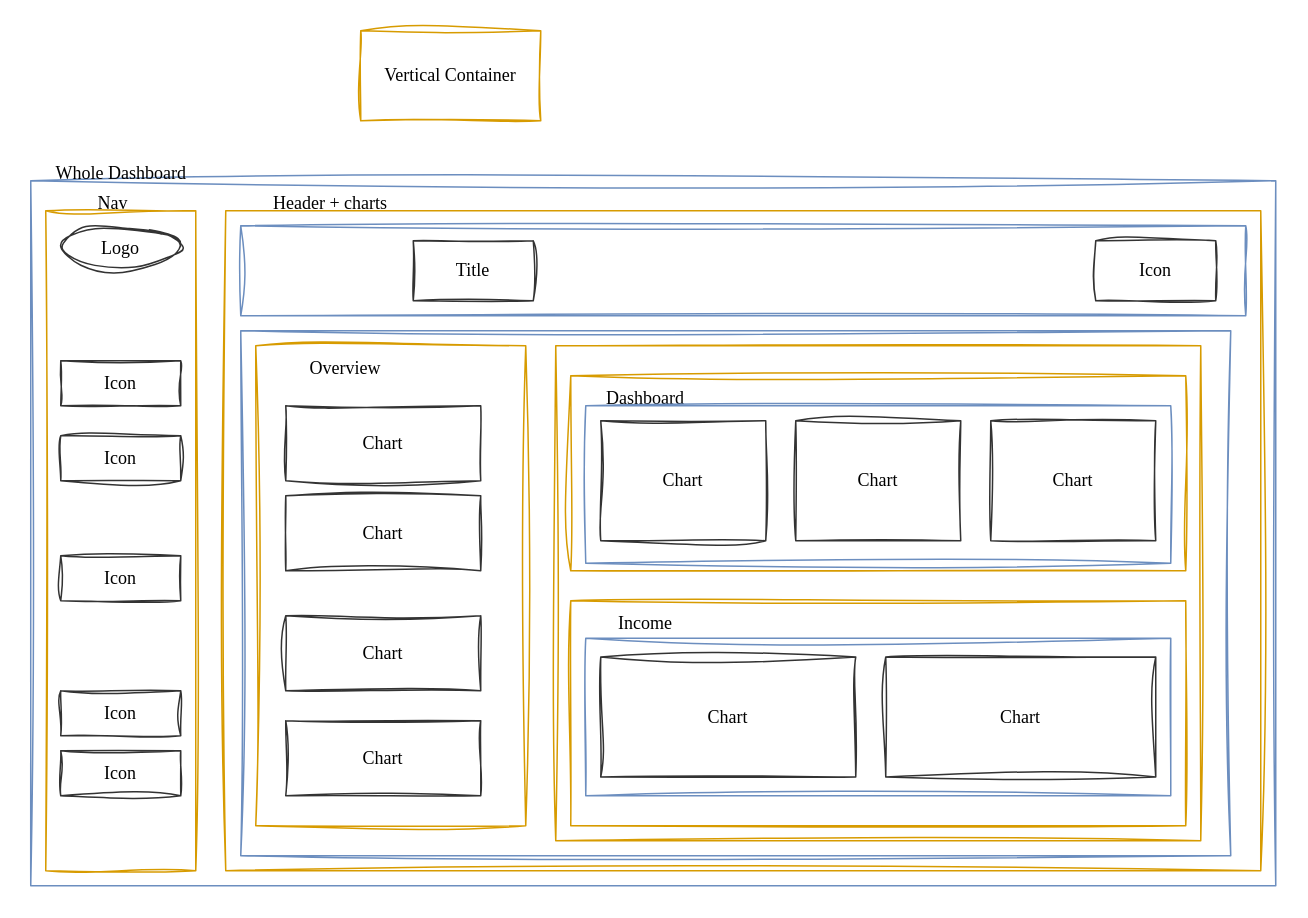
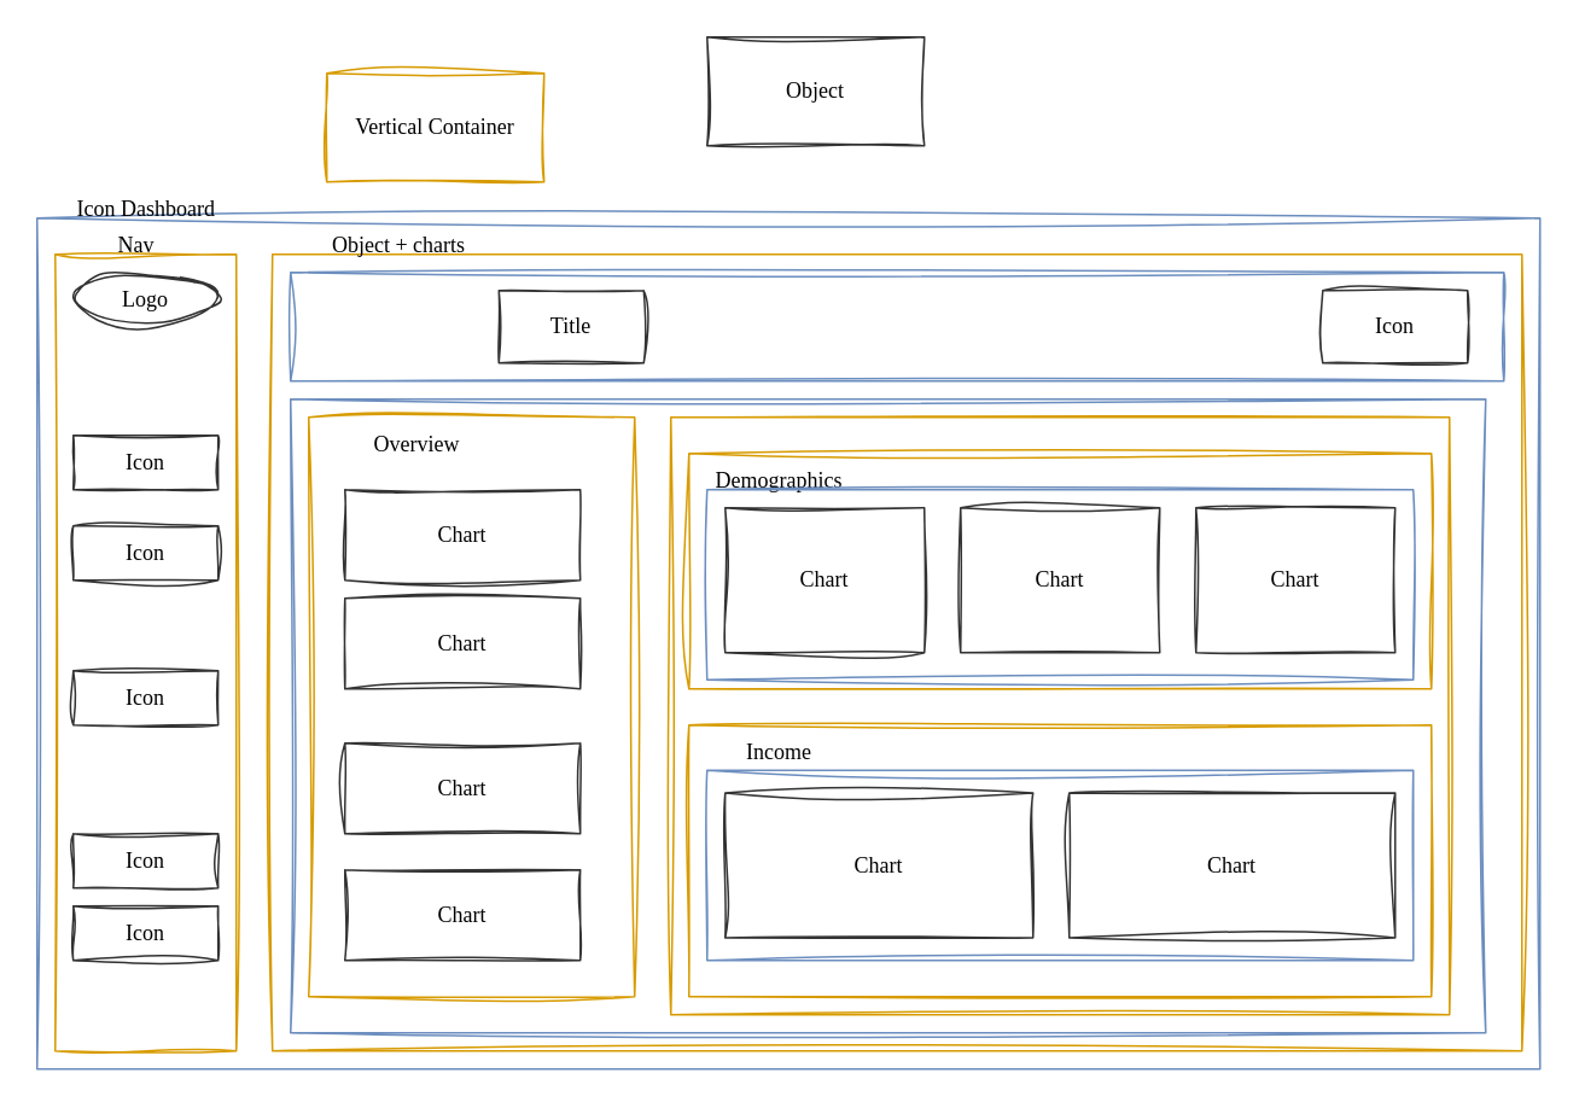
  <mxCell id="0" />
  <mxCell id="1" parent="0" />
- <mxCell id="2" value="Vertical Container" style="rounded=0;whiteSpace=wrap;html=1;sketch=1;hachureGap=4;jiggle=2;curveFitting=1;fontFamily=Architects Daughter;fontSource=https%3A%2F%2Ffonts.googleapis.com%2Fcss%3Ffamily%3DArchitects%2BDaughter;fillColor=none;strokeColor=#d79b00;" vertex="1" parent="1"><mxGeometry x="240" y="20" width="120" height="60" as="geometry" /></mxCell>
+ <mxCell id="2" value="Vertical Container" style="rounded=0;whiteSpace=wrap;html=1;sketch=1;hachureGap=4;jiggle=2;curveFitting=1;fontFamily=Architects Daughter;fontSource=https%3A%2F%2Ffonts.googleapis.com%2Fcss%3Ffamily%3DArchitects%2BDaughter;fillColor=none;strokeColor=#d79b00;" vertex="1" parent="1"><mxGeometry x="180" y="40" width="120" height="60" as="geometry" /></mxCell>
+ <mxCell id="3" value="Object" style="rounded=0;whiteSpace=wrap;html=1;sketch=1;hachureGap=4;jiggle=2;curveFitting=1;fontFamily=Architects Daughter;fontSource=https%3A%2F%2Ffonts.googleapis.com%2Fcss%3Ffamily%3DArchitects%2BDaughter;fillColor=none;strokeColor=#333333;" vertex="1" parent="1"><mxGeometry x="390" y="20" width="120" height="60" as="geometry" /></mxCell>
  <mxCell id="4" value="" style="rounded=0;whiteSpace=wrap;html=1;sketch=1;hachureGap=4;jiggle=2;curveFitting=1;fontFamily=Architects Daughter;fontSource=https%3A%2F%2Ffonts.googleapis.com%2Fcss%3Ffamily%3DArchitects%2BDaughter;fillColor=none;strokeColor=#6c8ebf;" vertex="1" parent="1"><mxGeometry y="120" width="830" height="470" as="geometry" x="20" /></mxCell>
- <mxCell id="5" value="Whole Dashboard" style="text;html=1;align=center;verticalAlign=middle;resizable=0;points=[];autosize=1;strokeColor=none;fillColor=none;fontFamily=Architects Daughter;fontSource=https%3A%2F%2Ffonts.googleapis.com%2Fcss%3Ffamily%3DArchitects%2BDaughter;" vertex="1" parent="1"><mxGeometry y="100" width="120" height="30" as="geometry" x="20" /></mxCell>
+ <mxCell id="5" value="Icon Dashboard" style="text;html=1;align=center;verticalAlign=middle;resizable=0;points=[];autosize=1;strokeColor=none;fillColor=none;fontFamily=Architects Daughter;fontSource=https%3A%2F%2Ffonts.googleapis.com%2Fcss%3Ffamily%3DArchitects%2BDaughter;" vertex="1" parent="1"><mxGeometry y="100" width="120" height="30" as="geometry" x="20" /></mxCell>
  <mxCell id="6" value="" style="rounded=0;whiteSpace=wrap;html=1;sketch=1;hachureGap=4;jiggle=2;curveFitting=1;fontFamily=Architects Daughter;fontSource=https%3A%2F%2Ffonts.googleapis.com%2Fcss%3Ffamily%3DArchitects%2BDaughter;fillColor=none;strokeColor=#d79b00;" vertex="1" parent="1"><mxGeometry x="30" y="140" width="100" height="440" as="geometry" /></mxCell>
  <mxCell id="7" value="Logo" style="ellipse;whiteSpace=wrap;html=1;sketch=1;hachureGap=4;jiggle=2;curveFitting=1;fontFamily=Architects Daughter;fontSource=https%3A%2F%2Ffonts.googleapis.com%2Fcss%3Ffamily%3DArchitects%2BDaughter;fillColor=none;strokeColor=#333333;" vertex="1" parent="1"><mxGeometry x="40" y="150" width="80" height="30" as="geometry" /></mxCell>
  <mxCell id="8" value="Icon" style="rounded=0;whiteSpace=wrap;html=1;sketch=1;hachureGap=4;jiggle=2;curveFitting=1;fontFamily=Architects Daughter;fontSource=https%3A%2F%2Ffonts.googleapis.com%2Fcss%3Ffamily%3DArchitects%2BDaughter;fillColor=none;strokeColor=#333333;" vertex="1" parent="1"><mxGeometry x="40" y="240" width="80" height="30" as="geometry" /></mxCell>
  <mxCell id="9" value="Icon" style="rounded=0;whiteSpace=wrap;html=1;sketch=1;hachureGap=4;jiggle=2;curveFitting=1;fontFamily=Architects Daughter;fontSource=https%3A%2F%2Ffonts.googleapis.com%2Fcss%3Ffamily%3DArchitects%2BDaughter;fillColor=none;strokeColor=#333333;" vertex="1" parent="1"><mxGeometry x="40" y="290" width="80" height="30" as="geometry" /></mxCell>
  <mxCell id="10" value="Icon" style="rounded=0;whiteSpace=wrap;html=1;sketch=1;hachureGap=4;jiggle=2;curveFitting=1;fontFamily=Architects Daughter;fontSource=https%3A%2F%2Ffonts.googleapis.com%2Fcss%3Ffamily%3DArchitects%2BDaughter;fillColor=none;strokeColor=#333333;" vertex="1" parent="1"><mxGeometry x="40" y="370" width="80" height="30" as="geometry" /></mxCell>
  <mxCell id="11" value="Icon" style="rounded=0;whiteSpace=wrap;html=1;sketch=1;hachureGap=4;jiggle=2;curveFitting=1;fontFamily=Architects Daughter;fontSource=https%3A%2F%2Ffonts.googleapis.com%2Fcss%3Ffamily%3DArchitects%2BDaughter;fillColor=none;strokeColor=#333333;" vertex="1" parent="1"><mxGeometry x="40" y="460" width="80" height="30" as="geometry" /></mxCell>
  <mxCell id="12" value="Icon" style="rounded=0;whiteSpace=wrap;html=1;sketch=1;hachureGap=4;jiggle=2;curveFitting=1;fontFamily=Architects Daughter;fontSource=https%3A%2F%2Ffonts.googleapis.com%2Fcss%3Ffamily%3DArchitects%2BDaughter;fillColor=none;strokeColor=#333333;" vertex="1" parent="1"><mxGeometry x="40" y="500" width="80" height="30" as="geometry" /></mxCell>
  <mxCell id="13" value="Nav" style="text;html=1;align=center;verticalAlign=middle;whiteSpace=wrap;rounded=0;fontFamily=Architects Daughter;fontSource=https%3A%2F%2Ffonts.googleapis.com%2Fcss%3Ffamily%3DArchitects%2BDaughter;" vertex="1" parent="1"><mxGeometry x="30" y="130" width="90" height="10" as="geometry" /></mxCell>
  <mxCell id="14" value="" style="rounded=0;whiteSpace=wrap;html=1;sketch=1;hachureGap=4;jiggle=2;curveFitting=1;fontFamily=Architects Daughter;fontSource=https%3A%2F%2Ffonts.googleapis.com%2Fcss%3Ffamily%3DArchitects%2BDaughter;fillColor=none;strokeColor=#d79b00;" vertex="1" parent="1"><mxGeometry x="150" y="140" width="690" height="440" as="geometry" /></mxCell>
- <mxCell id="15" value="Header + charts" style="text;html=1;align=center;verticalAlign=middle;whiteSpace=wrap;rounded=0;fontFamily=Architects Daughter;fontSource=https%3A%2F%2Ffonts.googleapis.com%2Fcss%3Ffamily%3DArchitects%2BDaughter;" vertex="1" parent="1"><mxGeometry x="170" y="130" width="100" height="10" as="geometry" /></mxCell>
+ <mxCell id="15" value="Object + charts" style="text;html=1;align=center;verticalAlign=middle;whiteSpace=wrap;rounded=0;fontFamily=Architects Daughter;fontSource=https%3A%2F%2Ffonts.googleapis.com%2Fcss%3Ffamily%3DArchitects%2BDaughter;" vertex="1" parent="1"><mxGeometry x="170" y="130" width="100" height="10" as="geometry" /></mxCell>
  <mxCell id="16" value="" style="rounded=0;whiteSpace=wrap;html=1;sketch=1;hachureGap=4;jiggle=2;curveFitting=1;fontFamily=Architects Daughter;fontSource=https%3A%2F%2Ffonts.googleapis.com%2Fcss%3Ffamily%3DArchitects%2BDaughter;fillColor=none;strokeColor=#6c8ebf;" vertex="1" parent="1"><mxGeometry x="160" y="150" width="670" height="60" as="geometry" /></mxCell>
  <mxCell id="17" value="Title" style="rounded=0;whiteSpace=wrap;html=1;sketch=1;hachureGap=4;jiggle=2;curveFitting=1;fontFamily=Architects Daughter;fontSource=https%3A%2F%2Ffonts.googleapis.com%2Fcss%3Ffamily%3DArchitects%2BDaughter;fillColor=none;strokeColor=#333333;" vertex="1" parent="1"><mxGeometry x="275" y="160" width="80" height="40" as="geometry" /></mxCell>
  <mxCell id="18" value="Icon" style="rounded=0;whiteSpace=wrap;html=1;sketch=1;hachureGap=4;jiggle=2;curveFitting=1;fontFamily=Architects Daughter;fontSource=https%3A%2F%2Ffonts.googleapis.com%2Fcss%3Ffamily%3DArchitects%2BDaughter;fillColor=none;strokeColor=#333333;" vertex="1" parent="1"><mxGeometry x="730" y="160" width="80" height="40" as="geometry" /></mxCell>
  <mxCell id="19" value="" style="rounded=0;whiteSpace=wrap;html=1;hachureGap=4;fontFamily=Architects Daughter;fontSource=https%3A%2F%2Ffonts.googleapis.com%2Fcss%3Ffamily%3DArchitects%2BDaughter;fillColor=none;strokeColor=#6c8ebf;sketch=1;curveFitting=1;jiggle=2;glass=0;shadow=0;" vertex="1" parent="1"><mxGeometry x="160" y="220" width="660" height="350" as="geometry" /></mxCell>
  <mxCell id="20" value="" style="rounded=0;whiteSpace=wrap;html=1;sketch=1;hachureGap=4;jiggle=2;curveFitting=1;fontFamily=Architects Daughter;fontSource=https%3A%2F%2Ffonts.googleapis.com%2Fcss%3Ffamily%3DArchitects%2BDaughter;fillColor=none;strokeColor=#d79b00;" vertex="1" parent="1"><mxGeometry x="170" y="230" width="180" height="320" as="geometry" /></mxCell>
  <mxCell id="21" value="Chart" style="rounded=0;whiteSpace=wrap;html=1;sketch=1;hachureGap=4;jiggle=2;curveFitting=1;fontFamily=Architects Daughter;fontSource=https%3A%2F%2Ffonts.googleapis.com%2Fcss%3Ffamily%3DArchitects%2BDaughter;fillColor=none;strokeColor=#333333;" vertex="1" parent="1"><mxGeometry x="190" y="270" width="130" height="50" as="geometry" /></mxCell>
  <mxCell id="22" value="Overview" style="text;html=1;align=center;verticalAlign=middle;whiteSpace=wrap;rounded=0;fontFamily=Architects Daughter;fontSource=https%3A%2F%2Ffonts.googleapis.com%2Fcss%3Ffamily%3DArchitects%2BDaughter;" vertex="1" parent="1"><mxGeometry x="180" y="240" width="100" height="10" as="geometry" /></mxCell>
  <mxCell id="23" value="Chart" style="rounded=0;whiteSpace=wrap;html=1;sketch=1;hachureGap=4;jiggle=2;curveFitting=1;fontFamily=Architects Daughter;fontSource=https%3A%2F%2Ffonts.googleapis.com%2Fcss%3Ffamily%3DArchitects%2BDaughter;fillColor=none;strokeColor=#333333;" vertex="1" parent="1"><mxGeometry x="190" y="330" width="130" height="50" as="geometry" /></mxCell>
  <mxCell id="24" value="Chart" style="rounded=0;whiteSpace=wrap;html=1;sketch=1;hachureGap=4;jiggle=2;curveFitting=1;fontFamily=Architects Daughter;fontSource=https%3A%2F%2Ffonts.googleapis.com%2Fcss%3Ffamily%3DArchitects%2BDaughter;fillColor=none;strokeColor=#333333;" vertex="1" parent="1"><mxGeometry x="190" y="410" width="130" height="50" as="geometry" /></mxCell>
  <mxCell id="25" value="Chart" style="rounded=0;whiteSpace=wrap;html=1;sketch=1;hachureGap=4;jiggle=2;curveFitting=1;fontFamily=Architects Daughter;fontSource=https%3A%2F%2Ffonts.googleapis.com%2Fcss%3Ffamily%3DArchitects%2BDaughter;fillColor=none;strokeColor=#333333;" vertex="1" parent="1"><mxGeometry x="190" y="480" width="130" height="50" as="geometry" /></mxCell>
  <mxCell id="26" value="" style="rounded=0;whiteSpace=wrap;html=1;sketch=1;hachureGap=4;jiggle=2;curveFitting=1;fontFamily=Architects Daughter;fontSource=https%3A%2F%2Ffonts.googleapis.com%2Fcss%3Ffamily%3DArchitects%2BDaughter;fillColor=none;strokeColor=#d79b00;" vertex="1" parent="1"><mxGeometry x="370" y="230" width="430" height="330" as="geometry" /></mxCell>
  <mxCell id="27" value="" style="rounded=0;whiteSpace=wrap;html=1;sketch=1;hachureGap=4;jiggle=2;curveFitting=1;fontFamily=Architects Daughter;fontSource=https%3A%2F%2Ffonts.googleapis.com%2Fcss%3Ffamily%3DArchitects%2BDaughter;fillColor=none;strokeColor=#d79b00;" vertex="1" parent="1"><mxGeometry x="380" y="250" width="410" height="130" as="geometry" /></mxCell>
  <mxCell id="28" value="" style="rounded=0;whiteSpace=wrap;html=1;sketch=1;hachureGap=4;jiggle=2;curveFitting=1;fontFamily=Architects Daughter;fontSource=https%3A%2F%2Ffonts.googleapis.com%2Fcss%3Ffamily%3DArchitects%2BDaughter;fillColor=none;strokeColor=#d79b00;" vertex="1" parent="1"><mxGeometry x="380" y="400" width="410" height="150" as="geometry" /></mxCell>
- <mxCell id="29" value="Dashboard" style="text;html=1;align=center;verticalAlign=middle;whiteSpace=wrap;rounded=0;fontFamily=Architects Daughter;fontSource=https%3A%2F%2Ffonts.googleapis.com%2Fcss%3Ffamily%3DArchitects%2BDaughter;" vertex="1" parent="1"><mxGeometry x="380" y="260" width="100" height="10" as="geometry" /></mxCell>
+ <mxCell id="29" value="Demographics" style="text;html=1;align=center;verticalAlign=middle;whiteSpace=wrap;rounded=0;fontFamily=Architects Daughter;fontSource=https%3A%2F%2Ffonts.googleapis.com%2Fcss%3Ffamily%3DArchitects%2BDaughter;" vertex="1" parent="1"><mxGeometry x="380" y="260" width="100" height="10" as="geometry" /></mxCell>
  <mxCell id="30" value="Income" style="text;html=1;align=center;verticalAlign=middle;whiteSpace=wrap;rounded=0;fontFamily=Architects Daughter;fontSource=https%3A%2F%2Ffonts.googleapis.com%2Fcss%3Ffamily%3DArchitects%2BDaughter;" vertex="1" parent="1"><mxGeometry x="380" y="410" width="100" height="10" as="geometry" /></mxCell>
  <mxCell id="31" value="" style="rounded=0;whiteSpace=wrap;html=1;sketch=1;hachureGap=4;jiggle=2;curveFitting=1;fontFamily=Architects Daughter;fontSource=https%3A%2F%2Ffonts.googleapis.com%2Fcss%3Ffamily%3DArchitects%2BDaughter;fillColor=none;strokeColor=#6c8ebf;" vertex="1" parent="1"><mxGeometry x="390" y="425" width="390" height="105" as="geometry" /></mxCell>
  <mxCell id="32" value="" style="rounded=0;whiteSpace=wrap;html=1;sketch=1;hachureGap=4;jiggle=2;curveFitting=1;fontFamily=Architects Daughter;fontSource=https%3A%2F%2Ffonts.googleapis.com%2Fcss%3Ffamily%3DArchitects%2BDaughter;fillColor=none;strokeColor=#6c8ebf;" vertex="1" parent="1"><mxGeometry x="390" y="270" width="390" height="105" as="geometry" /></mxCell>
  <mxCell id="33" value="Chart" style="rounded=0;whiteSpace=wrap;html=1;sketch=1;hachureGap=4;jiggle=2;curveFitting=1;fontFamily=Architects Daughter;fontSource=https%3A%2F%2Ffonts.googleapis.com%2Fcss%3Ffamily%3DArchitects%2BDaughter;fillColor=none;strokeColor=#333333;" vertex="1" parent="1"><mxGeometry x="400" y="280" width="110" height="80" as="geometry" /></mxCell>
  <mxCell id="34" value="Chart" style="rounded=0;whiteSpace=wrap;html=1;sketch=1;hachureGap=4;jiggle=2;curveFitting=1;fontFamily=Architects Daughter;fontSource=https%3A%2F%2Ffonts.googleapis.com%2Fcss%3Ffamily%3DArchitects%2BDaughter;fillColor=none;strokeColor=#333333;" vertex="1" parent="1"><mxGeometry x="530" y="280" width="110" height="80" as="geometry" /></mxCell>
  <mxCell id="35" value="Chart" style="rounded=0;whiteSpace=wrap;html=1;sketch=1;hachureGap=4;jiggle=2;curveFitting=1;fontFamily=Architects Daughter;fontSource=https%3A%2F%2Ffonts.googleapis.com%2Fcss%3Ffamily%3DArchitects%2BDaughter;fillColor=none;strokeColor=#333333;" vertex="1" parent="1"><mxGeometry x="660" y="280" width="110" height="80" as="geometry" /></mxCell>
  <mxCell id="36" value="Chart" style="rounded=0;whiteSpace=wrap;html=1;sketch=1;hachureGap=4;jiggle=2;curveFitting=1;fontFamily=Architects Daughter;fontSource=https%3A%2F%2Ffonts.googleapis.com%2Fcss%3Ffamily%3DArchitects%2BDaughter;fillColor=none;strokeColor=#333333;" vertex="1" parent="1"><mxGeometry x="400" y="437.5" width="170" height="80" as="geometry" /></mxCell>
  <mxCell id="37" value="Chart" style="rounded=0;whiteSpace=wrap;html=1;sketch=1;hachureGap=4;jiggle=2;curveFitting=1;fontFamily=Architects Daughter;fontSource=https%3A%2F%2Ffonts.googleapis.com%2Fcss%3Ffamily%3DArchitects%2BDaughter;fillColor=none;strokeColor=#333333;" vertex="1" parent="1"><mxGeometry x="590" y="437.5" width="180" height="80" as="geometry" /></mxCell>
